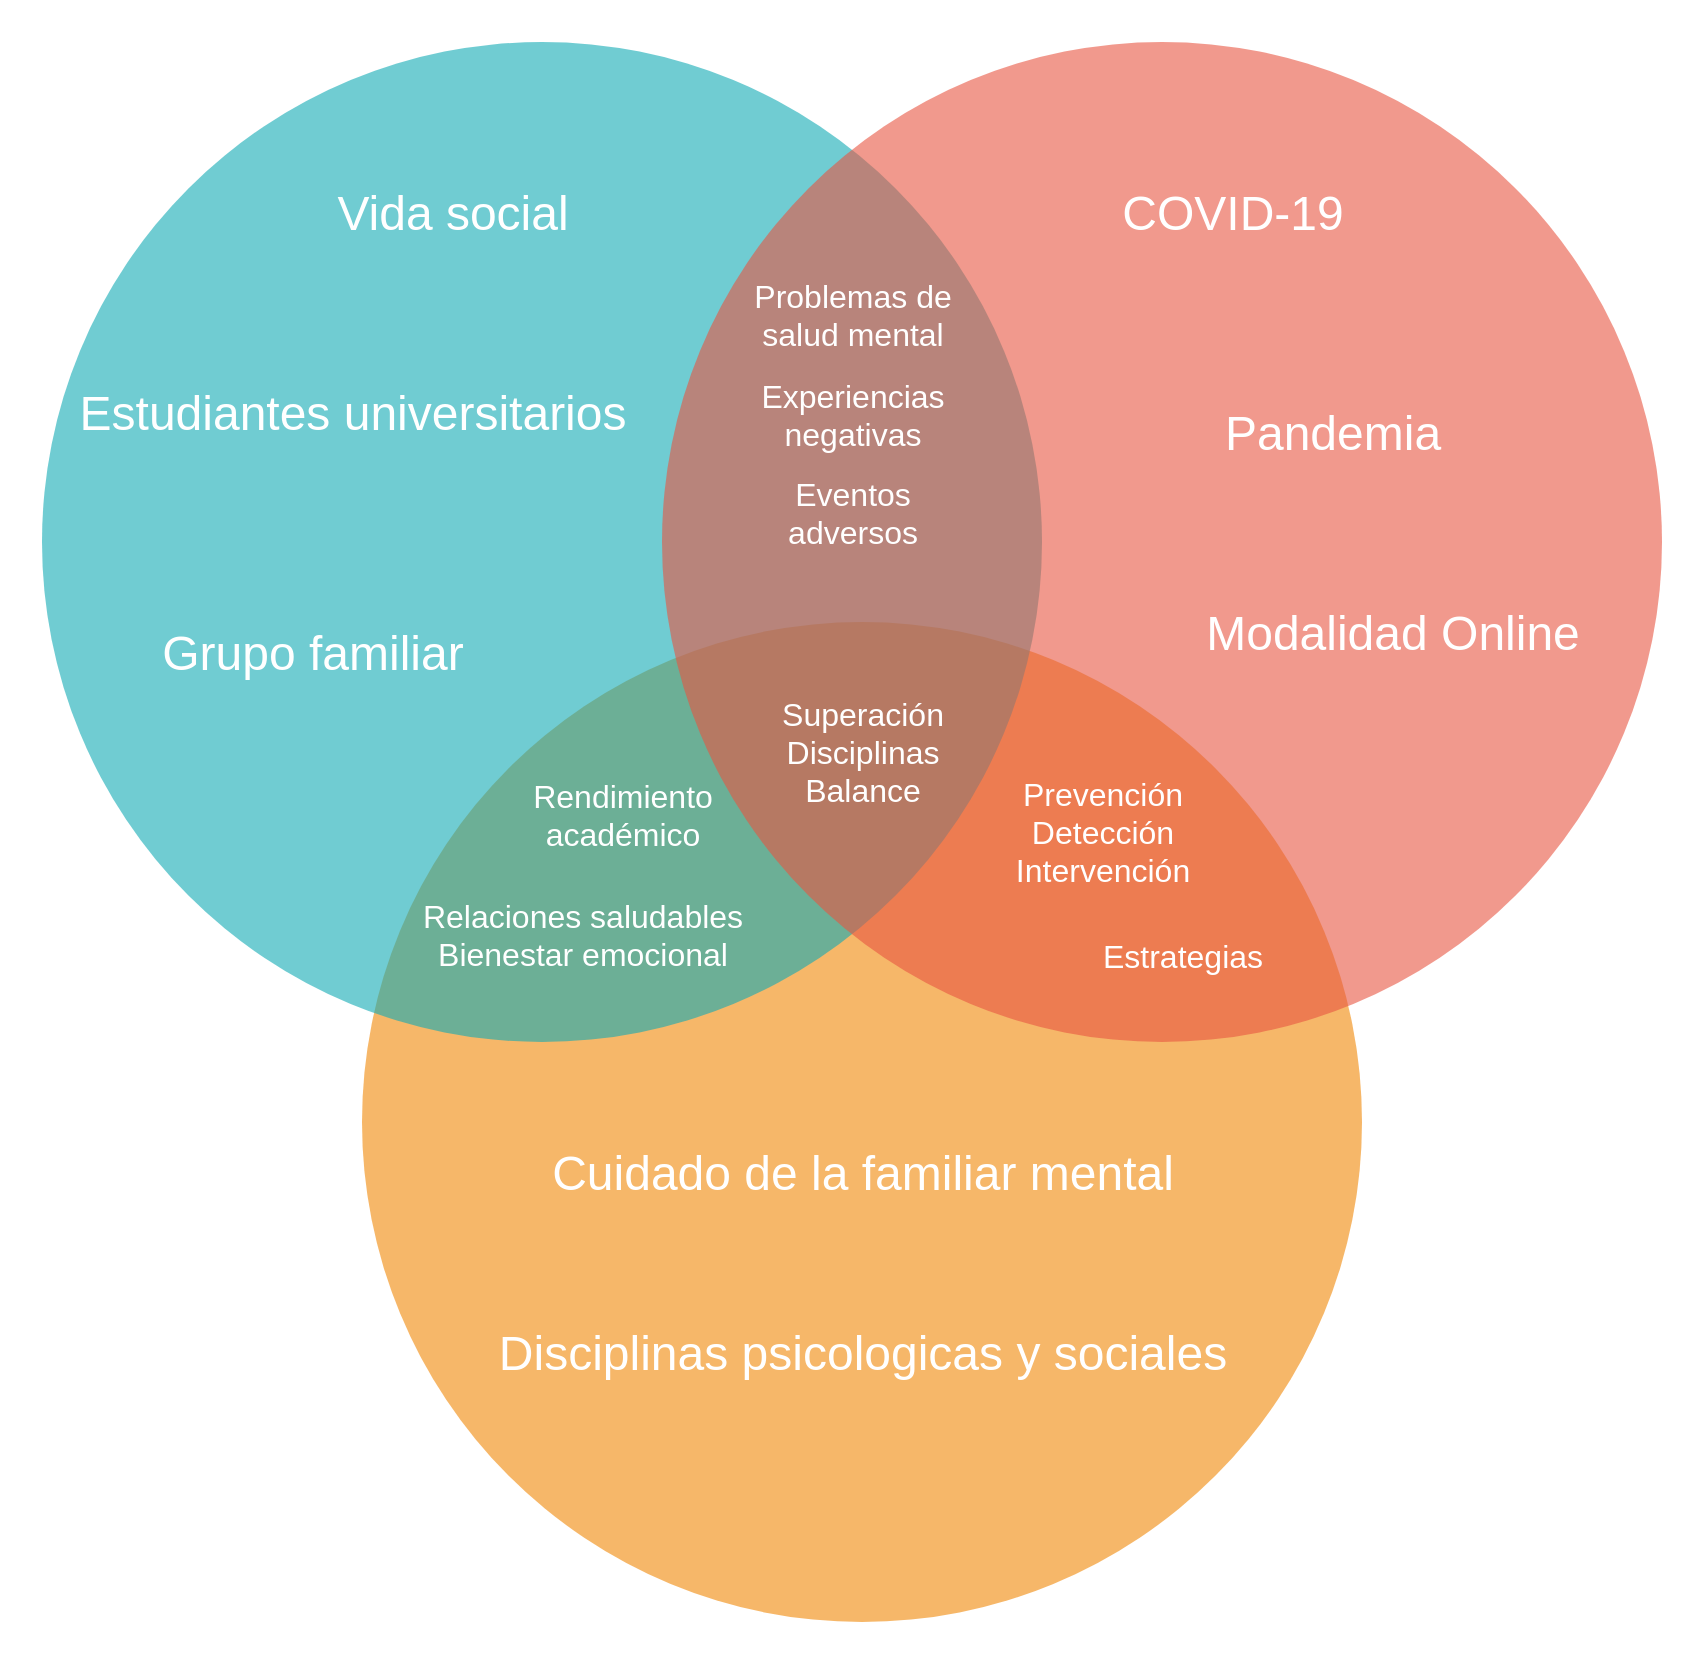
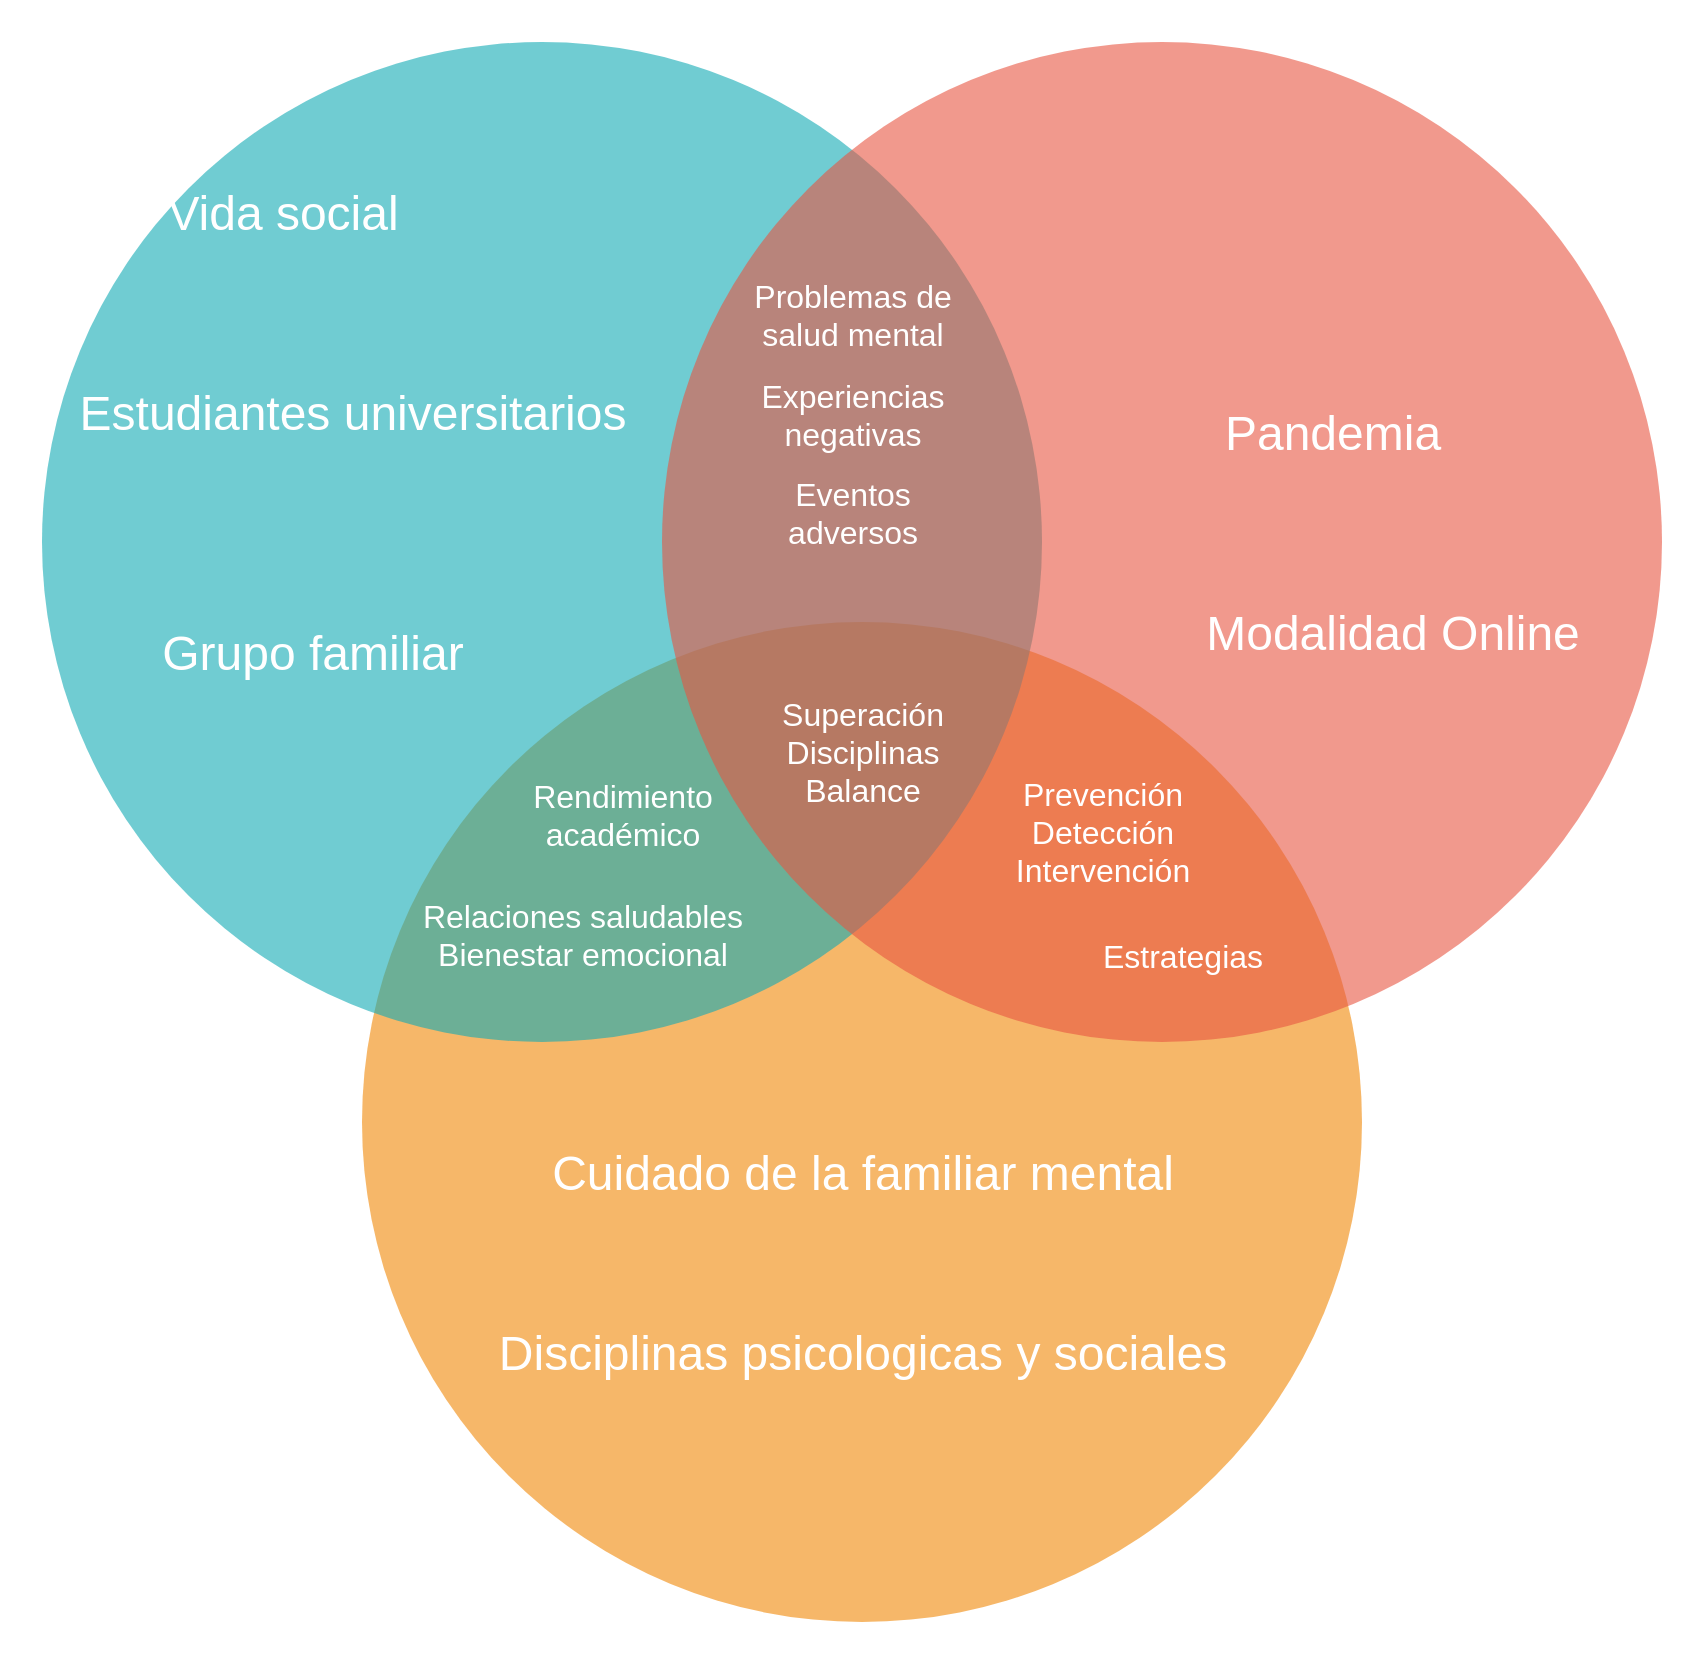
  <mxCell id="0" />
  <mxCell id="1" parent="0" />
  <mxCell id="2" value="" style="ellipse;fillColor=#F08705;opacity=60;strokeColor=none;html=1;fontColor=#FFFFFF;" parent="1" vertex="1"><mxGeometry x="180.5" y="310.5" width="500" height="500" as="geometry" /></mxCell>
  <mxCell id="3" value="" style="ellipse;fillColor=#12AAB5;opacity=60;strokeColor=none;html=1;fontColor=#FFFFFF;" parent="1" vertex="1"><mxGeometry x="20.5" y="20.5" width="500" height="500" as="geometry" /></mxCell>
  <mxCell id="4" value="" style="ellipse;fillColor=#e85642;opacity=60;strokeColor=none;html=1;fontColor=#FFFFFF;" parent="1" vertex="1"><mxGeometry x="330.5" y="20.5" width="500" height="500" as="geometry" /></mxCell>
  <mxCell id="5" value="Estudiantes universitarios" style="text;fontSize=24;align=center;verticalAlign=middle;html=1;fontColor=#FFFFFF;" parent="1" vertex="1"><mxGeometry x="81" y="172" width="190" height="70" as="geometry" /></mxCell>
- <mxCell id="6" value="COVID-19" style="text;fontSize=24;align=center;verticalAlign=middle;html=1;fontColor=#FFFFFF;" parent="1" vertex="1"><mxGeometry x="520.5" y="72" width="190" height="70" as="geometry" /></mxCell>
  <mxCell id="7" value="Cuidado de la familiar mental" style="text;fontSize=24;align=center;verticalAlign=middle;html=1;fontColor=#FFFFFF;" parent="1" vertex="1"><mxGeometry x="335.5" y="552" width="190" height="70" as="geometry" /></mxCell>
  <mxCell id="8" value="&lt;div&gt;Problemas de&lt;/div&gt;&lt;div&gt; salud mental&lt;/div&gt;" style="text;align=center;html=1;fontColor=#FFFFFF;fontSize=16;" parent="1" vertex="1"><mxGeometry x="406" y="132" width="40" height="40" as="geometry" /></mxCell>
  <mxCell id="9" value="Estrategias" style="text;align=center;html=1;fontColor=#FFFFFF;fontSize=16;" parent="1" vertex="1"><mxGeometry x="571" y="462" width="40.5" height="40" as="geometry" /></mxCell>
  <mxCell id="10" value="Rendimiento&lt;div&gt;académico&lt;br&gt;&lt;/div&gt;" style="text;align=center;html=1;fontColor=#FFFFFF;fontSize=16;" parent="1" vertex="1"><mxGeometry x="290.5" y="382" width="40" height="40" as="geometry" /></mxCell>
  <mxCell id="11" value="&lt;div&gt;Experiencias&lt;/div&gt;&lt;div&gt;negativas&lt;br&gt;&lt;/div&gt;" style="text;align=center;html=1;fontColor=#FFFFFF;fontSize=16;" vertex="1" parent="1"><mxGeometry x="406" y="182" width="40" height="40" as="geometry" /></mxCell>
  <mxCell id="12" value="&lt;div&gt;Eventos&lt;/div&gt;&lt;div&gt;adversos&lt;br&gt;&lt;/div&gt;" style="text;align=center;html=1;fontColor=#FFFFFF;fontSize=16;" vertex="1" parent="1"><mxGeometry x="406" y="230.5" width="40" height="40" as="geometry" /></mxCell>
  <mxCell id="13" value="Pandemia" style="text;fontSize=24;align=center;verticalAlign=middle;html=1;fontColor=#FFFFFF;" vertex="1" parent="1"><mxGeometry x="571" y="182" width="190" height="70" as="geometry" /></mxCell>
  <mxCell id="14" value="Modalidad Online" style="text;fontSize=24;align=center;verticalAlign=middle;html=1;fontColor=#FFFFFF;" vertex="1" parent="1"><mxGeometry x="601" y="282" width="190" height="70" as="geometry" /></mxCell>
  <mxCell id="15" value="Grupo familiar" style="text;fontSize=24;align=center;verticalAlign=middle;html=1;fontColor=#FFFFFF;" vertex="1" parent="1"><mxGeometry x="61" y="292" width="190" height="70" as="geometry" /></mxCell>
- <mxCell id="16" value="Vida social" style="text;fontSize=24;align=center;verticalAlign=middle;html=1;fontColor=#FFFFFF;" vertex="1" parent="1"><mxGeometry x="131" y="72" width="190" height="70" as="geometry" /></mxCell>
+ <mxCell id="16" value="Vida social" style="text;fontSize=24;align=center;verticalAlign=middle;html=1;fontColor=#FFFFFF;" vertex="1" parent="1"><mxGeometry x="46" y="72" width="190" height="70" as="geometry" /></mxCell>
  <mxCell id="17" value="&lt;div&gt;Superación&lt;/div&gt;&lt;div&gt;Disciplinas&lt;/div&gt;&lt;div&gt;Balance&lt;br&gt;&lt;/div&gt;" style="text;align=center;html=1;fontColor=#FFFFFF;fontSize=16;" vertex="1" parent="1"><mxGeometry x="410.5" y="340.5" width="40" height="40" as="geometry" /></mxCell>
  <mxCell id="18" value="&lt;div&gt;Prevención&lt;/div&gt;&lt;div&gt;Detección&lt;/div&gt;&lt;div&gt;Intervención&lt;/div&gt;" style="text;align=center;html=1;fontColor=#FFFFFF;fontSize=16;" vertex="1" parent="1"><mxGeometry x="530.5" y="380.5" width="40.5" height="40" as="geometry" /></mxCell>
  <mxCell id="19" value="&lt;div&gt;Relaciones saludables&lt;/div&gt;&lt;div&gt;Bienestar emocional&lt;br&gt;&lt;/div&gt;" style="text;align=center;html=1;fontColor=#FFFFFF;fontSize=16;" vertex="1" parent="1"><mxGeometry x="271" y="442" width="40" height="40" as="geometry" /></mxCell>
  <mxCell id="20" value="Disciplinas psicologicas y sociales" style="text;fontSize=24;align=center;verticalAlign=middle;html=1;fontColor=#FFFFFF;" vertex="1" parent="1"><mxGeometry x="335.5" y="642" width="190" height="70" as="geometry" /></mxCell>
